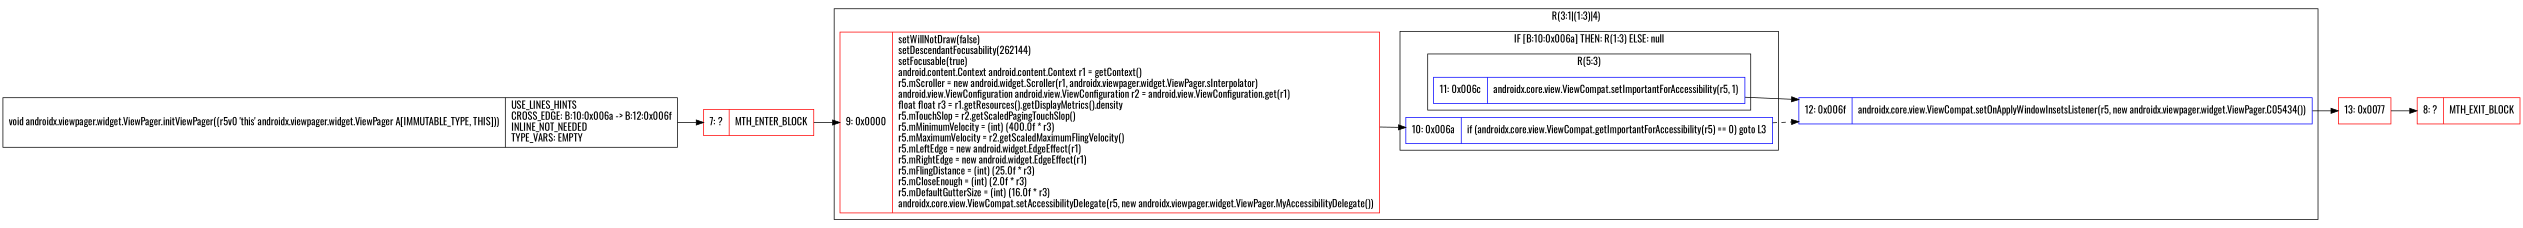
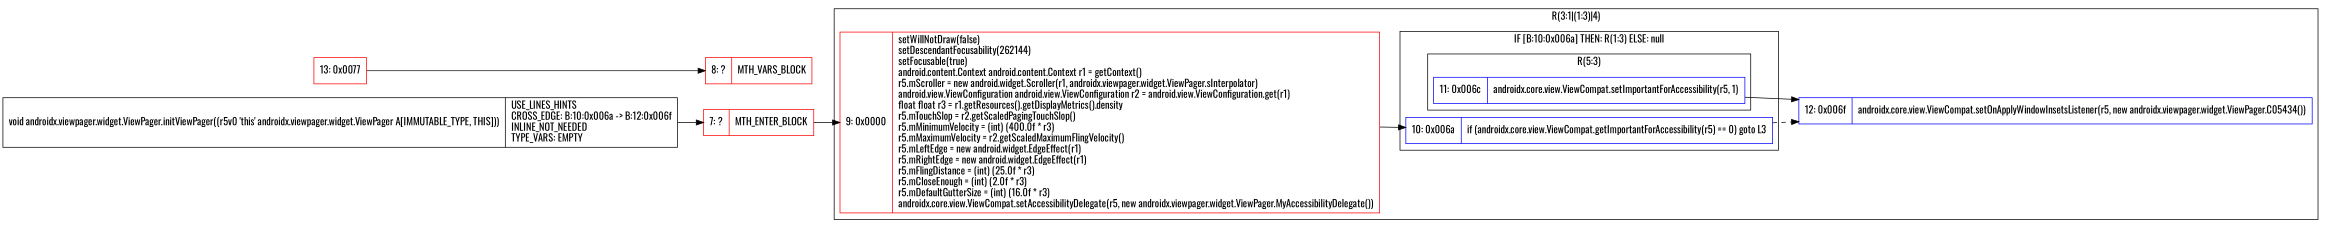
  digraph {
    fontname=Oswald
    rankdir=LR
    node [color=red fontname=Oswald shape=record]
    edge [fontname=Oswald]
    n1 [color=blue label="{11\:\ 0x006c|androidx.core.view.ViewCompat.setImportantForAccessibility(r5, 1)\l}"]
    n2 [color=blue label="{10\:\ 0x006a|if (androidx.core.view.ViewCompat.getImportantForAccessibility(r5) == 0) goto L3\l}"]
    n3 [label="{9\:\ 0x0000|setWillNotDraw(false)\lsetDescendantFocusability(262144)\lsetFocusable(true)\landroid.content.Context android.content.Context r1 = getContext()\lr5.mScroller = new android.widget.Scroller(r1, androidx.viewpager.widget.ViewPager.sInterpolator)\landroid.view.ViewConfiguration android.view.ViewConfiguration r2 = android.view.ViewConfiguration.get(r1)\lfloat float r3 = r1.getResources().getDisplayMetrics().density\lr5.mTouchSlop = r2.getScaledPagingTouchSlop()\lr5.mMinimumVelocity = (int) (400.0f * r3)\lr5.mMaximumVelocity = r2.getScaledMaximumFlingVelocity()\lr5.mLeftEdge = new android.widget.EdgeEffect(r1)\lr5.mRightEdge = new android.widget.EdgeEffect(r1)\lr5.mFlingDistance = (int) (25.0f * r3)\lr5.mCloseEnough = (int) (2.0f * r3)\lr5.mDefaultGutterSize = (int) (16.0f * r3)\landroidx.core.view.ViewCompat.setAccessibilityDelegate(r5, new androidx.viewpager.widget.ViewPager.MyAccessibilityDelegate())\l}"]
    n4 [color=blue label="{12\:\ 0x006f|androidx.core.view.ViewCompat.setOnApplyWindowInsetsListener(r5, new androidx.viewpager.widget.ViewPager.C05434())\l}"]
    n5 [label="{13\:\ 0x0077}"]
-   n6 [label="{8\:\ ?|MTH_EXIT_BLOCK\l}"]
+   n6 [label="{8\:\ ?|MTH_VARS_BLOCK\l}"]
    n7 [label="{7\:\ ?|MTH_ENTER_BLOCK\l}"]
    n8 [label="{void androidx.viewpager.widget.ViewPager.initViewPager((r5v0 'this' androidx.viewpager.widget.ViewPager A[IMMUTABLE_TYPE, THIS]))  | USE_LINES_HINTS\lCROSS_EDGE: B:10:0x006a \-\> B:12:0x006f\lINLINE_NOT_NEEDED\lTYPE_VARS: EMPTY\l}" color=""]
    subgraph cluster_1 {
      label="R(3:1|(1:3)|4)"
      n3
      n4
      subgraph cluster_2 {
        label="IF [B:10:0x006a] THEN: R(1:3) ELSE: null"
        n2
        subgraph cluster_3 {
          label="R(5:3)"
          n1
        }
      }
    }
    n1 -> n4
    n2 -> n4 [style=dashed]
    n3 -> n2
-   n4 -> n5
    n5 -> n6
    n7 -> n3
    n8 -> n7
  }
